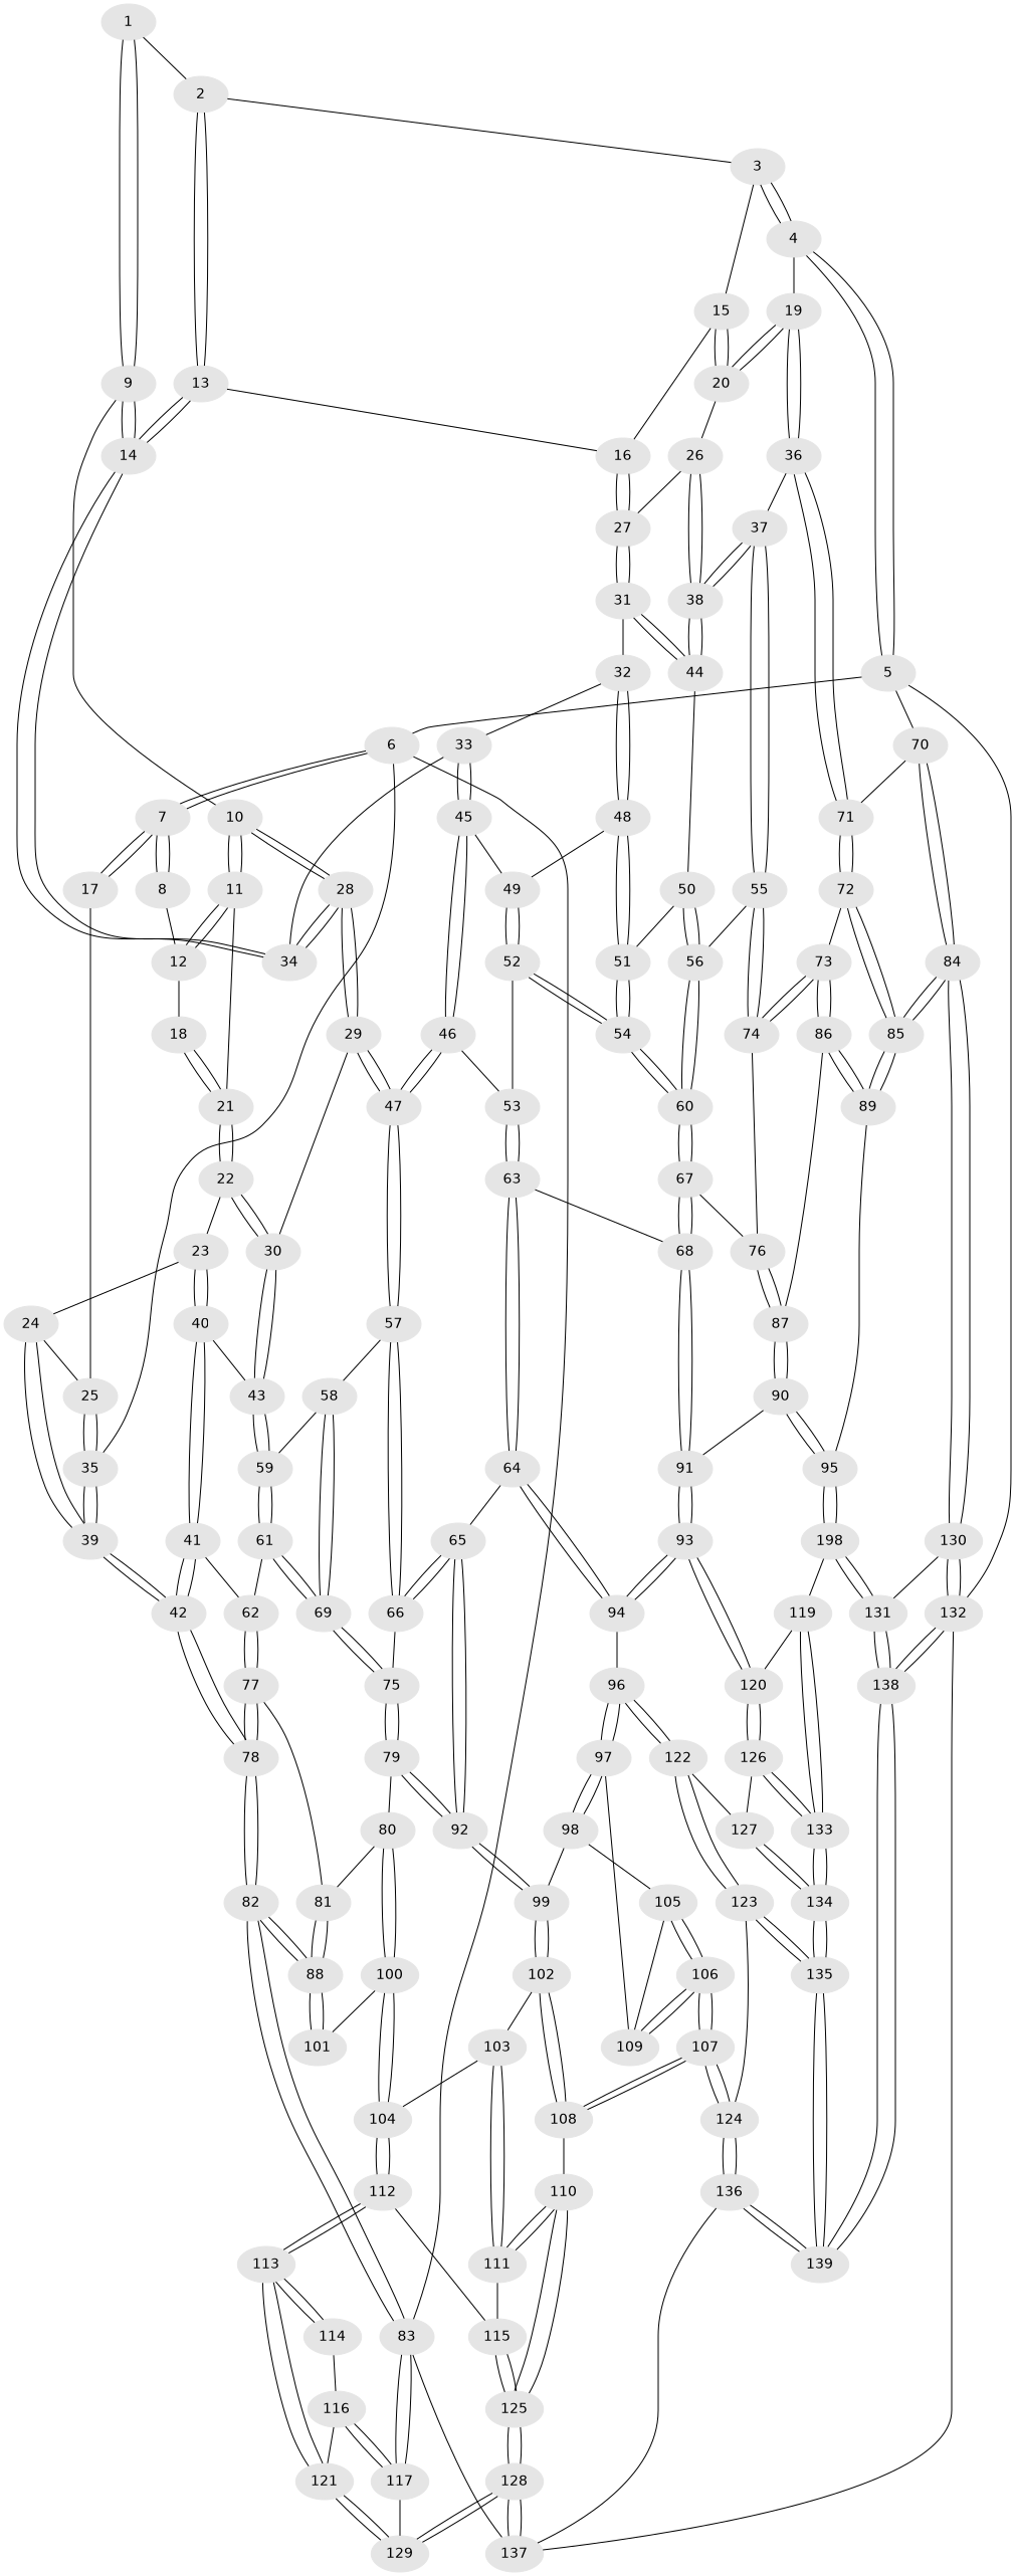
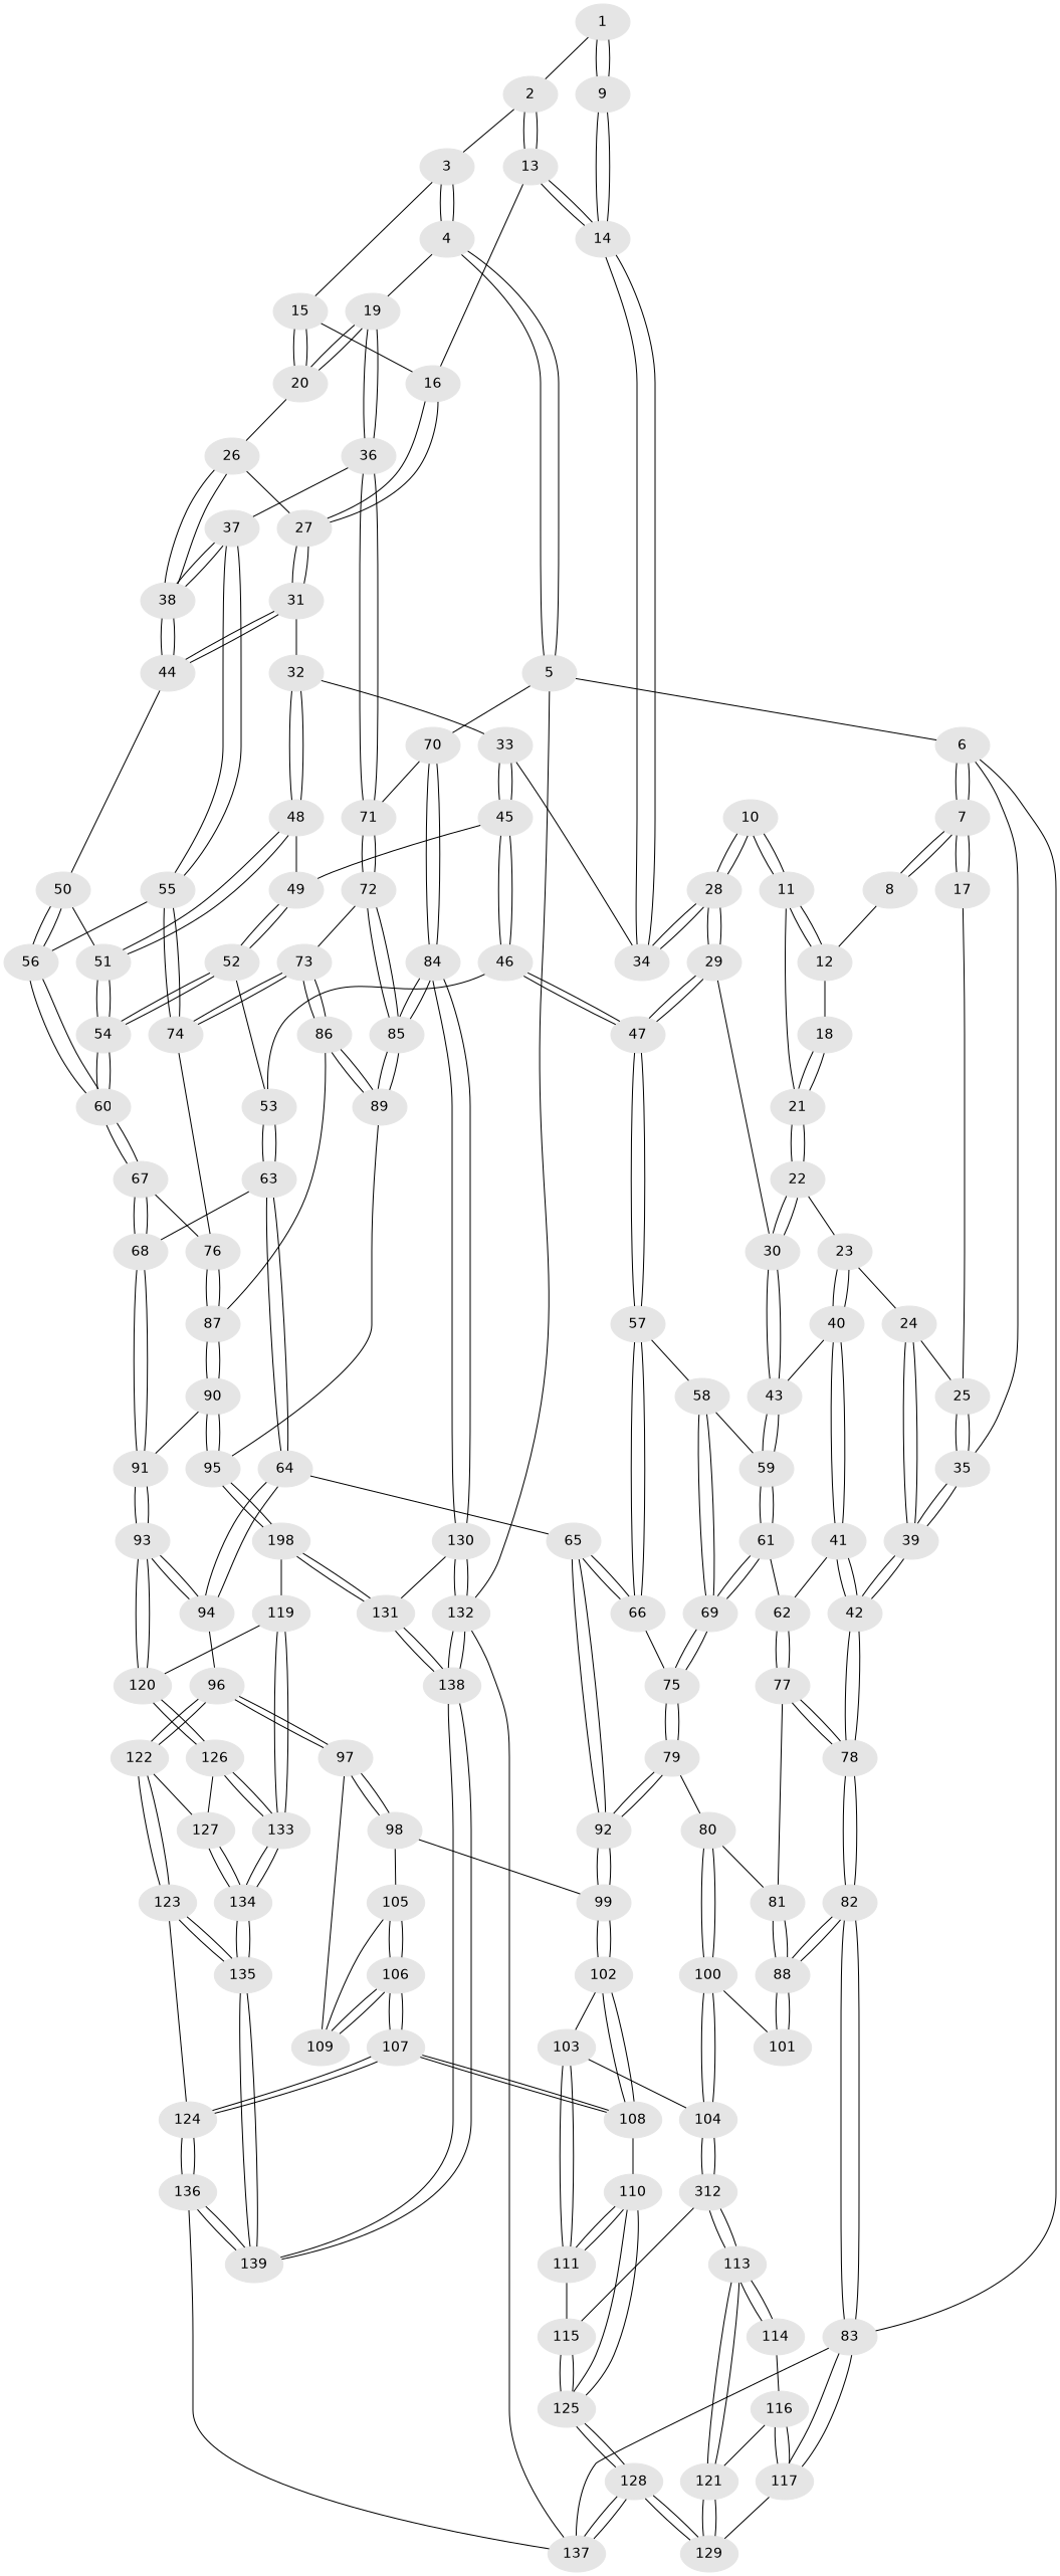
  graph {
    fontname="DejaVu Sans"
    node [color=gray90 fontname="DejaVu Sans" style=filled]
    edge [fontname="DejaVu Sans"]
    1
    2
    9
    3
    13
    10
    14
    4
    15
    16
    5
    19
    20
    6
    70
    132
    36
    7
    35
    83
    71
    84
    137
    138
    8
    17
    39
    117
    12
    25
    18
    11
    28
    34
    21
    29
    22
    27
    26
    31
    37
    38
    23
    30
    24
    40
    43
    41
    42
    44
    32
    47
    57
    59
    33
    48
    50
    45
    49
    51
    46
    55
    72
    56
    74
    78
    62
    77
    82
    61
    53
    52
    63
    58
    66
    54
    60
    64
    68
    67
    76
    69
    75
    81
    65
    94
    91
    92
    96
    99
    79
    87
    93
    85
    130
    73
    86
    89
    80
    90
    88
    100
    101
    104
    129
    131
    95
    n108 [label=198]
    120
    102
    126
    97
    122
    119
    98
    109
    123
    127
    105
    106
    103
    108
-   112
+   112 [label=312]
    114
    116
    111
    110
    115
    113
    107
    124
    136
    125
    128
    121
    133
    134
    135
    139
    1 -- 2
    1 -- 9
    1 -- 9
    2 -- 3
    2 -- 13
    2 -- 13
-   9 -- 10
    9 -- 14
    9 -- 14
    3 -- 4
    3 -- 4
    3 -- 15
    13 -- 14
    13 -- 14
    13 -- 16
    10 -- 11
    10 -- 11
    10 -- 28
    10 -- 28
    14 -- 34
    14 -- 34
    4 -- 5
    4 -- 5
    4 -- 19
    15 -- 16
    15 -- 20
    15 -- 20
    16 -- 27
    16 -- 27
    5 -- 6
    5 -- 70
    5 -- 132
    19 -- 20
    19 -- 20
    19 -- 36
    19 -- 36
    20 -- 26
    6 -- 7
    6 -- 7
    6 -- 35
    6 -- 83
    70 -- 71
    70 -- 84
    70 -- 84
    132 -- 137
    132 -- 138
    132 -- 138
    36 -- 71
    36 -- 71
    36 -- 37
    7 -- 8
    7 -- 8
    7 -- 17
    7 -- 17
    35 -- 39
    35 -- 39
    83 -- 137
    83 -- 117
    83 -- 117
    71 -- 72
    71 -- 72
    84 -- 85
    84 -- 85
    84 -- 130
    84 -- 130
    138 -- 139
    138 -- 139
    8 -- 12
    17 -- 25
    39 -- 42
    39 -- 42
    117 -- 129
    12 -- 18
    25 -- 35
    25 -- 35
    18 -- 21
    18 -- 21
    11 -- 12
    11 -- 12
    11 -- 21
    28 -- 34
    28 -- 34
    28 -- 29
    28 -- 29
    21 -- 22
    21 -- 22
    29 -- 30
    29 -- 47
    29 -- 47
    22 -- 23
    22 -- 30
    22 -- 30
    27 -- 31
    27 -- 31
    26 -- 27
    26 -- 38
    26 -- 38
    31 -- 44
    31 -- 44
    31 -- 32
    37 -- 38
    37 -- 38
    37 -- 55
    37 -- 55
    38 -- 44
    38 -- 44
    23 -- 24
    23 -- 40
    23 -- 40
    30 -- 43
    30 -- 43
    24 -- 39
    24 -- 39
    24 -- 25
    40 -- 43
    40 -- 41
    40 -- 41
    43 -- 59
    43 -- 59
    41 -- 42
    41 -- 42
    41 -- 62
    42 -- 78
    42 -- 78
    44 -- 50
    32 -- 33
    32 -- 48
    32 -- 48
    47 -- 57
    47 -- 57
    57 -- 58
    57 -- 66
    57 -- 66
    59 -- 61
    59 -- 61
    33 -- 34
    33 -- 45
    33 -- 45
    48 -- 49
    48 -- 51
    48 -- 51
    50 -- 51
    50 -- 56
    50 -- 56
    45 -- 49
    45 -- 46
    45 -- 46
    49 -- 52
    49 -- 52
    51 -- 54
    51 -- 54
    46 -- 47
    46 -- 47
    46 -- 53
    55 -- 56
    55 -- 74
    55 -- 74
    72 -- 85
    72 -- 85
    72 -- 73
    56 -- 60
    56 -- 60
    74 -- 76
    78 -- 82
    78 -- 82
    62 -- 77
    62 -- 77
    77 -- 78
    77 -- 78
    77 -- 81
    82 -- 83
    82 -- 83
    82 -- 88
    82 -- 88
    61 -- 62
    61 -- 69
    61 -- 69
    53 -- 63
    53 -- 63
    52 -- 53
    52 -- 54
    52 -- 54
    63 -- 64
    63 -- 64
    63 -- 68
    58 -- 59
    58 -- 69
    58 -- 69
    66 -- 75
    54 -- 60
    54 -- 60
    60 -- 67
    60 -- 67
    64 -- 65
    64 -- 94
    64 -- 94
    68 -- 91
    68 -- 91
    67 -- 68
    67 -- 68
    67 -- 76
    76 -- 87
    76 -- 87
    69 -- 75
    69 -- 75
    75 -- 79
    75 -- 79
    81 -- 88
    81 -- 88
    65 -- 66
    65 -- 66
    65 -- 92
    65 -- 92
    94 -- 96
    91 -- 93
    91 -- 93
    92 -- 99
    92 -- 99
    96 -- 97
    96 -- 97
    96 -- 122
    96 -- 122
    99 -- 102
    99 -- 102
    79 -- 92
    79 -- 92
    79 -- 80
    87 -- 90
    87 -- 90
    93 -- 94
    93 -- 94
    93 -- 120
    93 -- 120
    85 -- 89
    85 -- 89
    130 -- 132
    130 -- 132
    130 -- 131
    73 -- 74
    73 -- 74
    73 -- 86
    73 -- 86
    86 -- 87
    86 -- 89
    86 -- 89
    89 -- 95
    80 -- 81
    80 -- 100
    80 -- 100
    90 -- 91
    90 -- 95
    90 -- 95
    88 -- 101
    88 -- 101
    100 -- 101
    100 -- 104
    100 -- 104
    104 -- 112
    104 -- 112
    131 -- 138
    131 -- 138
    95 -- n108
    95 -- n108
    n108 -- 131
    n108 -- 131
    n108 -- 119
    120 -- 126
    120 -- 126
    102 -- 103
    102 -- 108
    102 -- 108
    126 -- 127
    126 -- 133
    126 -- 133
    97 -- 98
    97 -- 98
    97 -- 109
    122 -- 123
    122 -- 123
    122 -- 127
    119 -- 120
    119 -- 133
    119 -- 133
    98 -- 99
    98 -- 105
    123 -- 124
    123 -- 135
    123 -- 135
    127 -- 134
    127 -- 134
    105 -- 109
    105 -- 106
    105 -- 106
    106 -- 109
    106 -- 109
    106 -- 107
    106 -- 107
    103 -- 104
    103 -- 111
    103 -- 111
    108 -- 110
    112 -- 115
    112 -- 113
    112 -- 113
    114 -- 116
    116 -- 117
    116 -- 117
    116 -- 121
    111 -- 115
    110 -- 111
    110 -- 111
    110 -- 125
    110 -- 125
    115 -- 125
    115 -- 125
    113 -- 114
    113 -- 114
    113 -- 121
    113 -- 121
    107 -- 108
    107 -- 108
    107 -- 124
    107 -- 124
    124 -- 136
    124 -- 136
    136 -- 137
    136 -- 139
    136 -- 139
    125 -- 128
    125 -- 128
    128 -- 137
    128 -- 137
    128 -- 129
    128 -- 129
    121 -- 129
    121 -- 129
    133 -- 134
    133 -- 134
    134 -- 135
    134 -- 135
    135 -- 139
    135 -- 139
  }
